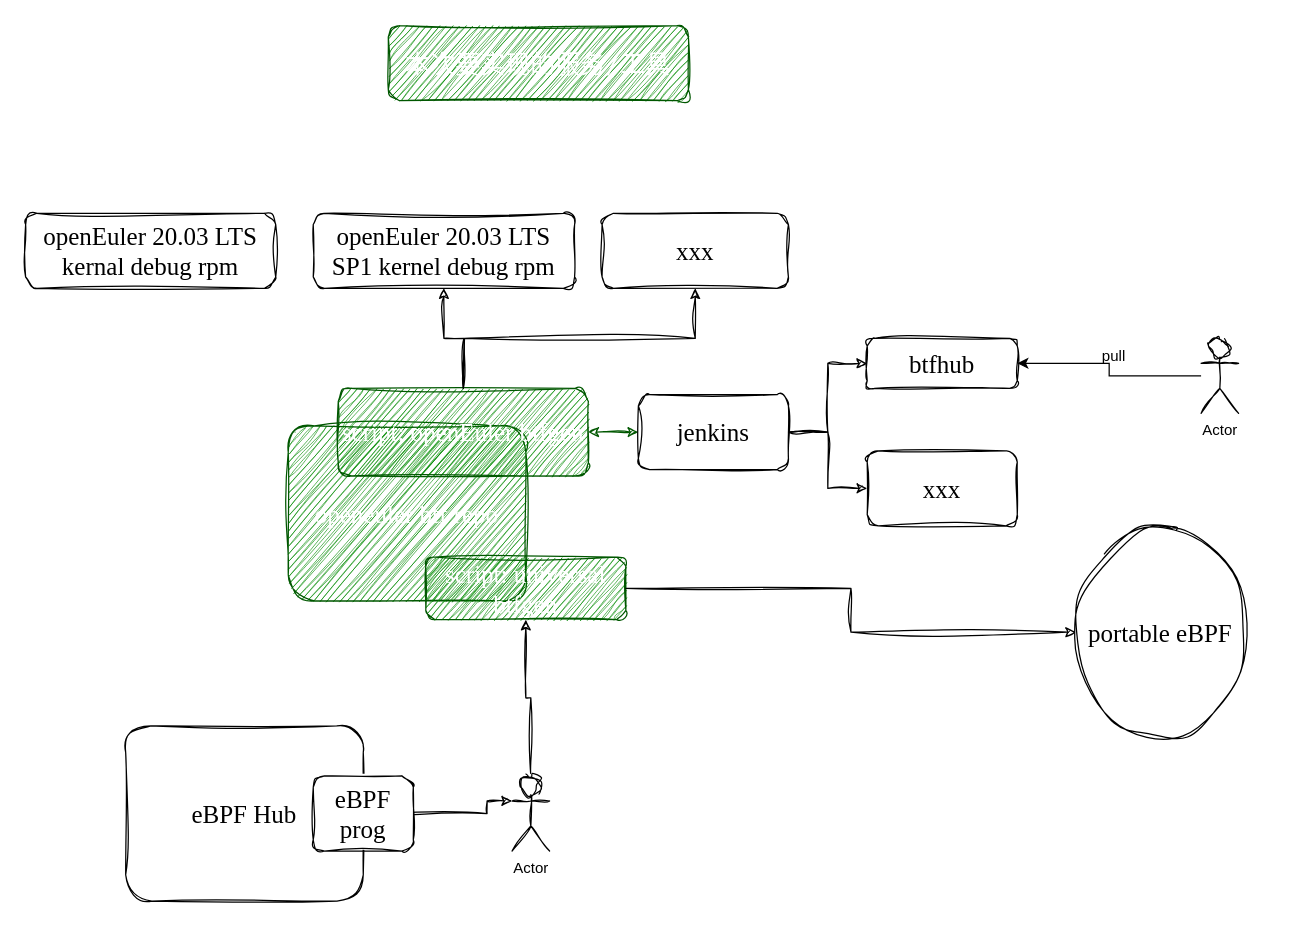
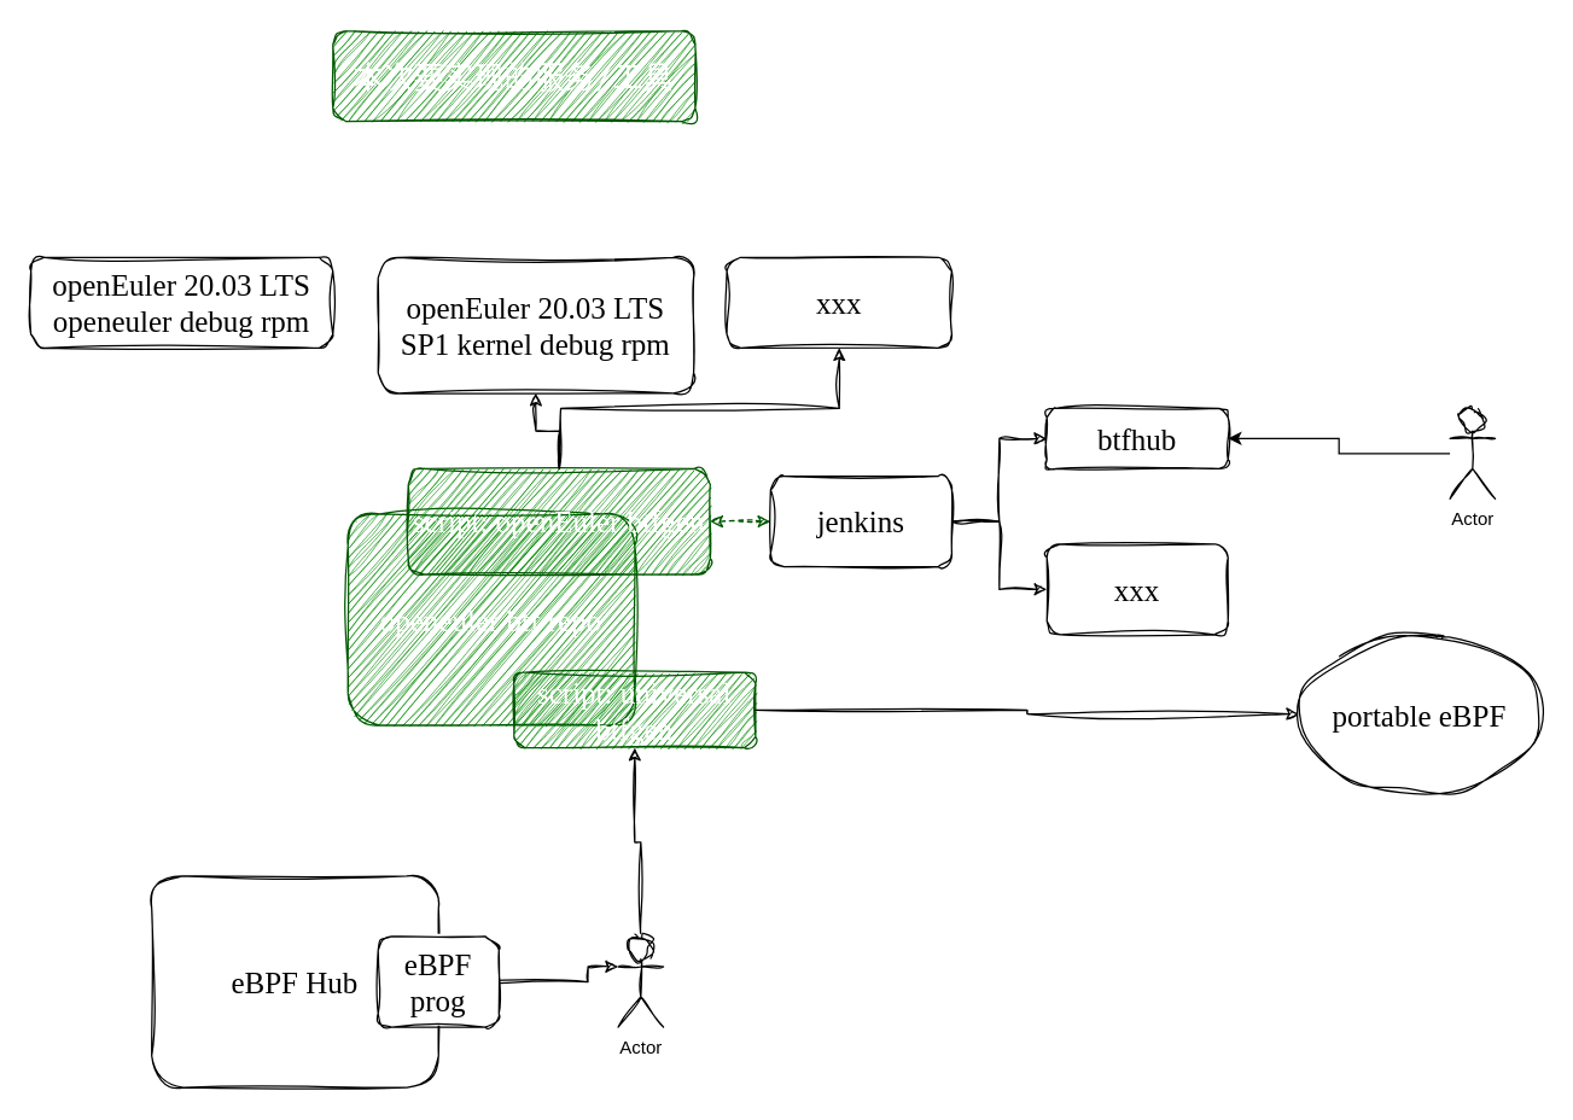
  <mxCell id="0" />
  <mxCell id="1" parent="0" />
  <mxCell id="2" value="openeuler btf repo" style="rounded=1;whiteSpace=wrap;html=1;sketch=1;hachureGap=4;jiggle=2;curveFitting=1;fontFamily=Architects Daughter;fontSource=https%3A%2F%2Ffonts.googleapis.com%2Fcss%3Ffamily%3DArchitects%2BDaughter;fontSize=20;fillColor=#008a00;fontColor=#ffffff;strokeColor=#005700;" parent="1" vertex="1"><mxGeometry x="230" y="340" width="190" height="140" as="geometry" /></mxCell>
  <mxCell id="3" value="script: openEuler btfgen" style="rounded=1;whiteSpace=wrap;html=1;sketch=1;hachureGap=4;jiggle=2;curveFitting=1;fontFamily=Architects Daughter;fontSource=https%3A%2F%2Ffonts.googleapis.com%2Fcss%3Ffamily%3DArchitects%2BDaughter;fontSize=20;fillColor=#008a00;fontColor=#ffffff;strokeColor=#005700;" parent="1" vertex="1"><mxGeometry x="270" y="310" width="200" height="70" as="geometry" /></mxCell>
  <mxCell id="4" value="script: universal btfgen" style="rounded=1;whiteSpace=wrap;html=1;sketch=1;hachureGap=4;jiggle=2;curveFitting=1;fontFamily=Architects Daughter;fontSource=https%3A%2F%2Ffonts.googleapis.com%2Fcss%3Ffamily%3DArchitects%2BDaughter;fontSize=20;fillColor=#008a00;fontColor=#ffffff;strokeColor=#005700;" parent="1" vertex="1"><mxGeometry x="340" y="445" width="160" height="50" as="geometry" /></mxCell>
- <mxCell id="5" style="edgeStyle=orthogonalEdgeStyle;rounded=0;sketch=1;hachureGap=4;jiggle=2;curveFitting=1;orthogonalLoop=1;jettySize=auto;html=1;fontFamily=Architects Daughter;fontSource=https%3A%2F%2Ffonts.googleapis.com%2Fcss%3Ffamily%3DArchitects%2BDaughter;fontSize=16;startArrow=classic;startFill=1;fillColor=#008a00;strokeColor=#005700;" parent="1" source="8" target="3" edge="1"><mxGeometry relative="1" as="geometry" /></mxCell>
+ <mxCell id="5" style="edgeStyle=orthogonalEdgeStyle;rounded=0;sketch=1;hachureGap=4;jiggle=2;curveFitting=1;orthogonalLoop=1;jettySize=auto;html=1;fontFamily=Architects Daughter;fontSource=https%3A%2F%2Ffonts.googleapis.com%2Fcss%3Ffamily%3DArchitects%2BDaughter;fontSize=16;startArrow=classic;startFill=1;fillColor=#008a00;strokeColor=#005700;dashed=1;" parent="1" source="8" target="3" edge="1"><mxGeometry relative="1" as="geometry" /></mxCell>
  <mxCell id="6" style="edgeStyle=orthogonalEdgeStyle;rounded=0;orthogonalLoop=1;jettySize=auto;html=1;entryX=0;entryY=0.5;entryDx=0;entryDy=0;sketch=1;curveFitting=1;jiggle=2;" parent="1" source="8" target="9" edge="1"><mxGeometry relative="1" as="geometry" /></mxCell>
  <mxCell id="7" style="edgeStyle=orthogonalEdgeStyle;rounded=0;orthogonalLoop=1;jettySize=auto;html=1;sketch=1;curveFitting=1;jiggle=2;" parent="1" source="8" target="10" edge="1"><mxGeometry relative="1" as="geometry" /></mxCell>
  <mxCell id="8" value="jenkins" style="rounded=1;whiteSpace=wrap;html=1;sketch=1;hachureGap=4;jiggle=2;curveFitting=1;fontFamily=Architects Daughter;fontSource=https%3A%2F%2Ffonts.googleapis.com%2Fcss%3Ffamily%3DArchitects%2BDaughter;fontSize=20;" parent="1" vertex="1"><mxGeometry x="510" y="315" width="120" height="60" as="geometry" /></mxCell>
  <mxCell id="9" value="btfhub" style="rounded=1;whiteSpace=wrap;html=1;sketch=1;hachureGap=4;jiggle=2;curveFitting=1;fontFamily=Architects Daughter;fontSource=https%3A%2F%2Ffonts.googleapis.com%2Fcss%3Ffamily%3DArchitects%2BDaughter;fontSize=20;" parent="1" vertex="1"><mxGeometry x="693" y="270" width="120" height="40" as="geometry" /></mxCell>
  <mxCell id="10" value="xxx" style="rounded=1;whiteSpace=wrap;html=1;sketch=1;hachureGap=4;jiggle=2;curveFitting=1;fontFamily=Architects Daughter;fontSource=https%3A%2F%2Ffonts.googleapis.com%2Fcss%3Ffamily%3DArchitects%2BDaughter;fontSize=20;" parent="1" vertex="1"><mxGeometry x="693" y="360" width="120" height="60" as="geometry" /></mxCell>
  <mxCell id="11" value="" style="edgeStyle=orthogonalEdgeStyle;rounded=0;orthogonalLoop=1;jettySize=auto;html=1;sketch=1;curveFitting=1;jiggle=2;exitX=1;exitY=0.5;exitDx=0;exitDy=0;" parent="1" source="4" target="14" edge="1"><mxGeometry relative="1" as="geometry"><mxPoint x="740" y="515" as="sourcePoint" /></mxGeometry></mxCell>
  <mxCell id="12" style="edgeStyle=orthogonalEdgeStyle;rounded=0;orthogonalLoop=1;jettySize=auto;html=1;entryX=0.5;entryY=1;entryDx=0;entryDy=0;sketch=1;curveFitting=1;jiggle=2;exitX=0.5;exitY=0;exitDx=0;exitDy=0;exitPerimeter=0;" parent="1" source="13" target="4" edge="1"><mxGeometry relative="1" as="geometry"><mxPoint x="680" y="545" as="targetPoint" /></mxGeometry></mxCell>
  <mxCell id="13" value="Actor" style="shape=umlActor;verticalLabelPosition=bottom;verticalAlign=top;html=1;outlineConnect=0;sketch=1;curveFitting=1;jiggle=2;" parent="1" vertex="1"><mxGeometry x="409" y="620" width="30" height="60" as="geometry" /></mxCell>
- <mxCell id="14" value="portable eBPF" style="ellipse;whiteSpace=wrap;html=1;fontSize=20;fontFamily=Architects Daughter;rounded=1;sketch=1;hachureGap=4;jiggle=2;curveFitting=1;fontSource=https%3A%2F%2Ffonts.googleapis.com%2Fcss%3Ffamily%3DArchitects%2BDaughter;" parent="1" vertex="1"><mxGeometry x="860" y="420" width="135" height="170" as="geometry" /></mxCell>
+ <mxCell id="14" value="portable eBPF" style="ellipse;whiteSpace=wrap;html=1;fontSize=20;fontFamily=Architects Daughter;rounded=1;sketch=1;hachureGap=4;jiggle=2;curveFitting=1;fontSource=https%3A%2F%2Ffonts.googleapis.com%2Fcss%3Ffamily%3DArchitects%2BDaughter;" parent="1" vertex="1"><mxGeometry x="860" y="420" width="160" height="105" as="geometry" /></mxCell>
  <mxCell id="15" style="edgeStyle=orthogonalEdgeStyle;rounded=0;orthogonalLoop=1;jettySize=auto;html=1;entryX=0;entryY=0.333;entryDx=0;entryDy=0;startArrow=none;entryPerimeter=0;sketch=1;curveFitting=1;jiggle=2;" parent="1" target="13" edge="1"><mxGeometry relative="1" as="geometry"><Array as="points"><mxPoint x="389" y="650" /><mxPoint x="389" y="640" /></Array><mxPoint x="309" y="650" as="sourcePoint" /></mxGeometry></mxCell>
  <mxCell id="16" value="eBPF Hub" style="rounded=1;whiteSpace=wrap;html=1;sketch=1;hachureGap=4;jiggle=2;curveFitting=1;fontFamily=Architects Daughter;fontSource=https%3A%2F%2Ffonts.googleapis.com%2Fcss%3Ffamily%3DArchitects%2BDaughter;fontSize=20;" parent="1" vertex="1"><mxGeometry x="100" y="580" width="190" height="140" as="geometry" /></mxCell>
  <mxCell id="17" value="eBPF prog" style="rounded=1;whiteSpace=wrap;html=1;sketch=1;hachureGap=4;jiggle=2;curveFitting=1;fontFamily=Architects Daughter;fontSource=https%3A%2F%2Ffonts.googleapis.com%2Fcss%3Ffamily%3DArchitects%2BDaughter;fontSize=20;" parent="1" vertex="1"><mxGeometry x="250" y="620" width="80" height="60" as="geometry" /></mxCell>
  <mxCell id="18" style="edgeStyle=orthogonalEdgeStyle;rounded=0;orthogonalLoop=1;jettySize=auto;html=1;entryX=1;entryY=0.5;entryDx=0;entryDy=0;" parent="1" source="19" target="9" edge="1"><mxGeometry relative="1" as="geometry" /></mxCell>
  <mxCell id="19" value="Actor" style="shape=umlActor;verticalLabelPosition=bottom;verticalAlign=top;html=1;outlineConnect=0;sketch=1;curveFitting=1;jiggle=2;" parent="1" vertex="1"><mxGeometry x="960" y="270" width="30" height="60" as="geometry" /></mxCell>
- <mxCell id="20" value="pull" style="text;html=1;align=center;verticalAlign=middle;resizable=0;points=[];autosize=1;strokeColor=none;fillColor=none;" parent="1" vertex="1"><mxGeometry x="870" y="270" width="40" height="30" as="geometry" /></mxCell>
- <mxCell id="21" value="&lt;pre&gt;本次要实现的服务/工具&lt;/pre&gt;" style="rounded=1;whiteSpace=wrap;html=1;hachureGap=4;fontFamily=Architects Daughter;fontSource=https%3A%2F%2Ffonts.googleapis.com%2Fcss%3Ffamily%3DArchitects%2BDaughter;fontSize=20;fillColor=#008a00;fontColor=#ffffff;strokeColor=#005700;shadow=0;sketch=1;curveFitting=1;jiggle=2;" vertex="1" parent="1"><mxGeometry x="310" y="20" width="240" height="60" as="geometry" /></mxCell>
- <mxCell id="22" value="openEuler 20.03 LTS kernal debug rpm" style="rounded=1;whiteSpace=wrap;html=1;sketch=1;hachureGap=4;jiggle=2;curveFitting=1;fontFamily=Architects Daughter;fontSource=https%3A%2F%2Ffonts.googleapis.com%2Fcss%3Ffamily%3DArchitects%2BDaughter;fontSize=20;" vertex="1" parent="1"><mxGeometry x="20" y="170" width="200" height="60" as="geometry" /></mxCell>
+ <mxCell id="21" value="&lt;pre&gt;本次要实现的服务/工具&lt;/pre&gt;" style="rounded=1;whiteSpace=wrap;html=1;hachureGap=4;fontFamily=Architects Daughter;fontSource=https%3A%2F%2Ffonts.googleapis.com%2Fcss%3Ffamily%3DArchitects%2BDaughter;fontSize=20;fillColor=#008a00;fontColor=#ffffff;strokeColor=#005700;shadow=0;sketch=1;curveFitting=1;jiggle=2;" vertex="1" parent="1"><mxGeometry x="220" y="20" width="240" height="60" as="geometry" /></mxCell>
+ <mxCell id="22" value="openEuler 20.03 LTS openeuler debug rpm" style="rounded=1;whiteSpace=wrap;html=1;sketch=1;hachureGap=4;jiggle=2;curveFitting=1;fontFamily=Architects Daughter;fontSource=https%3A%2F%2Ffonts.googleapis.com%2Fcss%3Ffamily%3DArchitects%2BDaughter;fontSize=20;" vertex="1" parent="1"><mxGeometry x="20" y="170" width="200" height="60" as="geometry" /></mxCell>
  <mxCell id="23" style="edgeStyle=orthogonalEdgeStyle;rounded=0;sketch=1;hachureGap=4;jiggle=2;curveFitting=1;orthogonalLoop=1;jettySize=auto;html=1;fontFamily=Architects Daughter;fontSource=https%3A%2F%2Ffonts.googleapis.com%2Fcss%3Ffamily%3DArchitects%2BDaughter;fontSize=16;startArrow=classic;startFill=1;endArrow=none;endFill=0;" edge="1" parent="1" source="24"><mxGeometry relative="1" as="geometry"><mxPoint x="370" y="310" as="targetPoint" /></mxGeometry></mxCell>
- <mxCell id="24" value="openEuler 20.03 LTS SP1 kernel debug rpm" style="rounded=1;whiteSpace=wrap;html=1;sketch=1;hachureGap=4;jiggle=2;curveFitting=1;fontFamily=Architects Daughter;fontSource=https%3A%2F%2Ffonts.googleapis.com%2Fcss%3Ffamily%3DArchitects%2BDaughter;fontSize=20;" vertex="1" parent="1"><mxGeometry x="250" y="170" width="209" height="60" as="geometry" /></mxCell>
+ <mxCell id="24" value="openEuler 20.03 LTS SP1 kernel debug rpm" style="rounded=1;whiteSpace=wrap;html=1;sketch=1;hachureGap=4;jiggle=2;curveFitting=1;fontFamily=Architects Daughter;fontSource=https%3A%2F%2Ffonts.googleapis.com%2Fcss%3Ffamily%3DArchitects%2BDaughter;fontSize=20;" vertex="1" parent="1"><mxGeometry x="250" y="170" width="209" height="90" as="geometry" /></mxCell>
  <mxCell id="25" style="edgeStyle=orthogonalEdgeStyle;rounded=0;sketch=1;hachureGap=4;jiggle=2;curveFitting=1;orthogonalLoop=1;jettySize=auto;html=1;fontFamily=Architects Daughter;fontSource=https%3A%2F%2Ffonts.googleapis.com%2Fcss%3Ffamily%3DArchitects%2BDaughter;fontSize=16;startArrow=classic;startFill=1;endArrow=none;endFill=0;" edge="1" parent="1" source="26"><mxGeometry relative="1" as="geometry"><mxPoint x="370" y="310" as="targetPoint" /><Array as="points"><mxPoint x="556" y="270" /><mxPoint x="371" y="270" /></Array></mxGeometry></mxCell>
  <mxCell id="26" value="xxx" style="rounded=1;whiteSpace=wrap;html=1;sketch=1;hachureGap=4;jiggle=2;curveFitting=1;fontFamily=Architects Daughter;fontSource=https%3A%2F%2Ffonts.googleapis.com%2Fcss%3Ffamily%3DArchitects%2BDaughter;fontSize=20;" vertex="1" parent="1"><mxGeometry x="481" y="170" width="149" height="60" as="geometry" /></mxCell>
